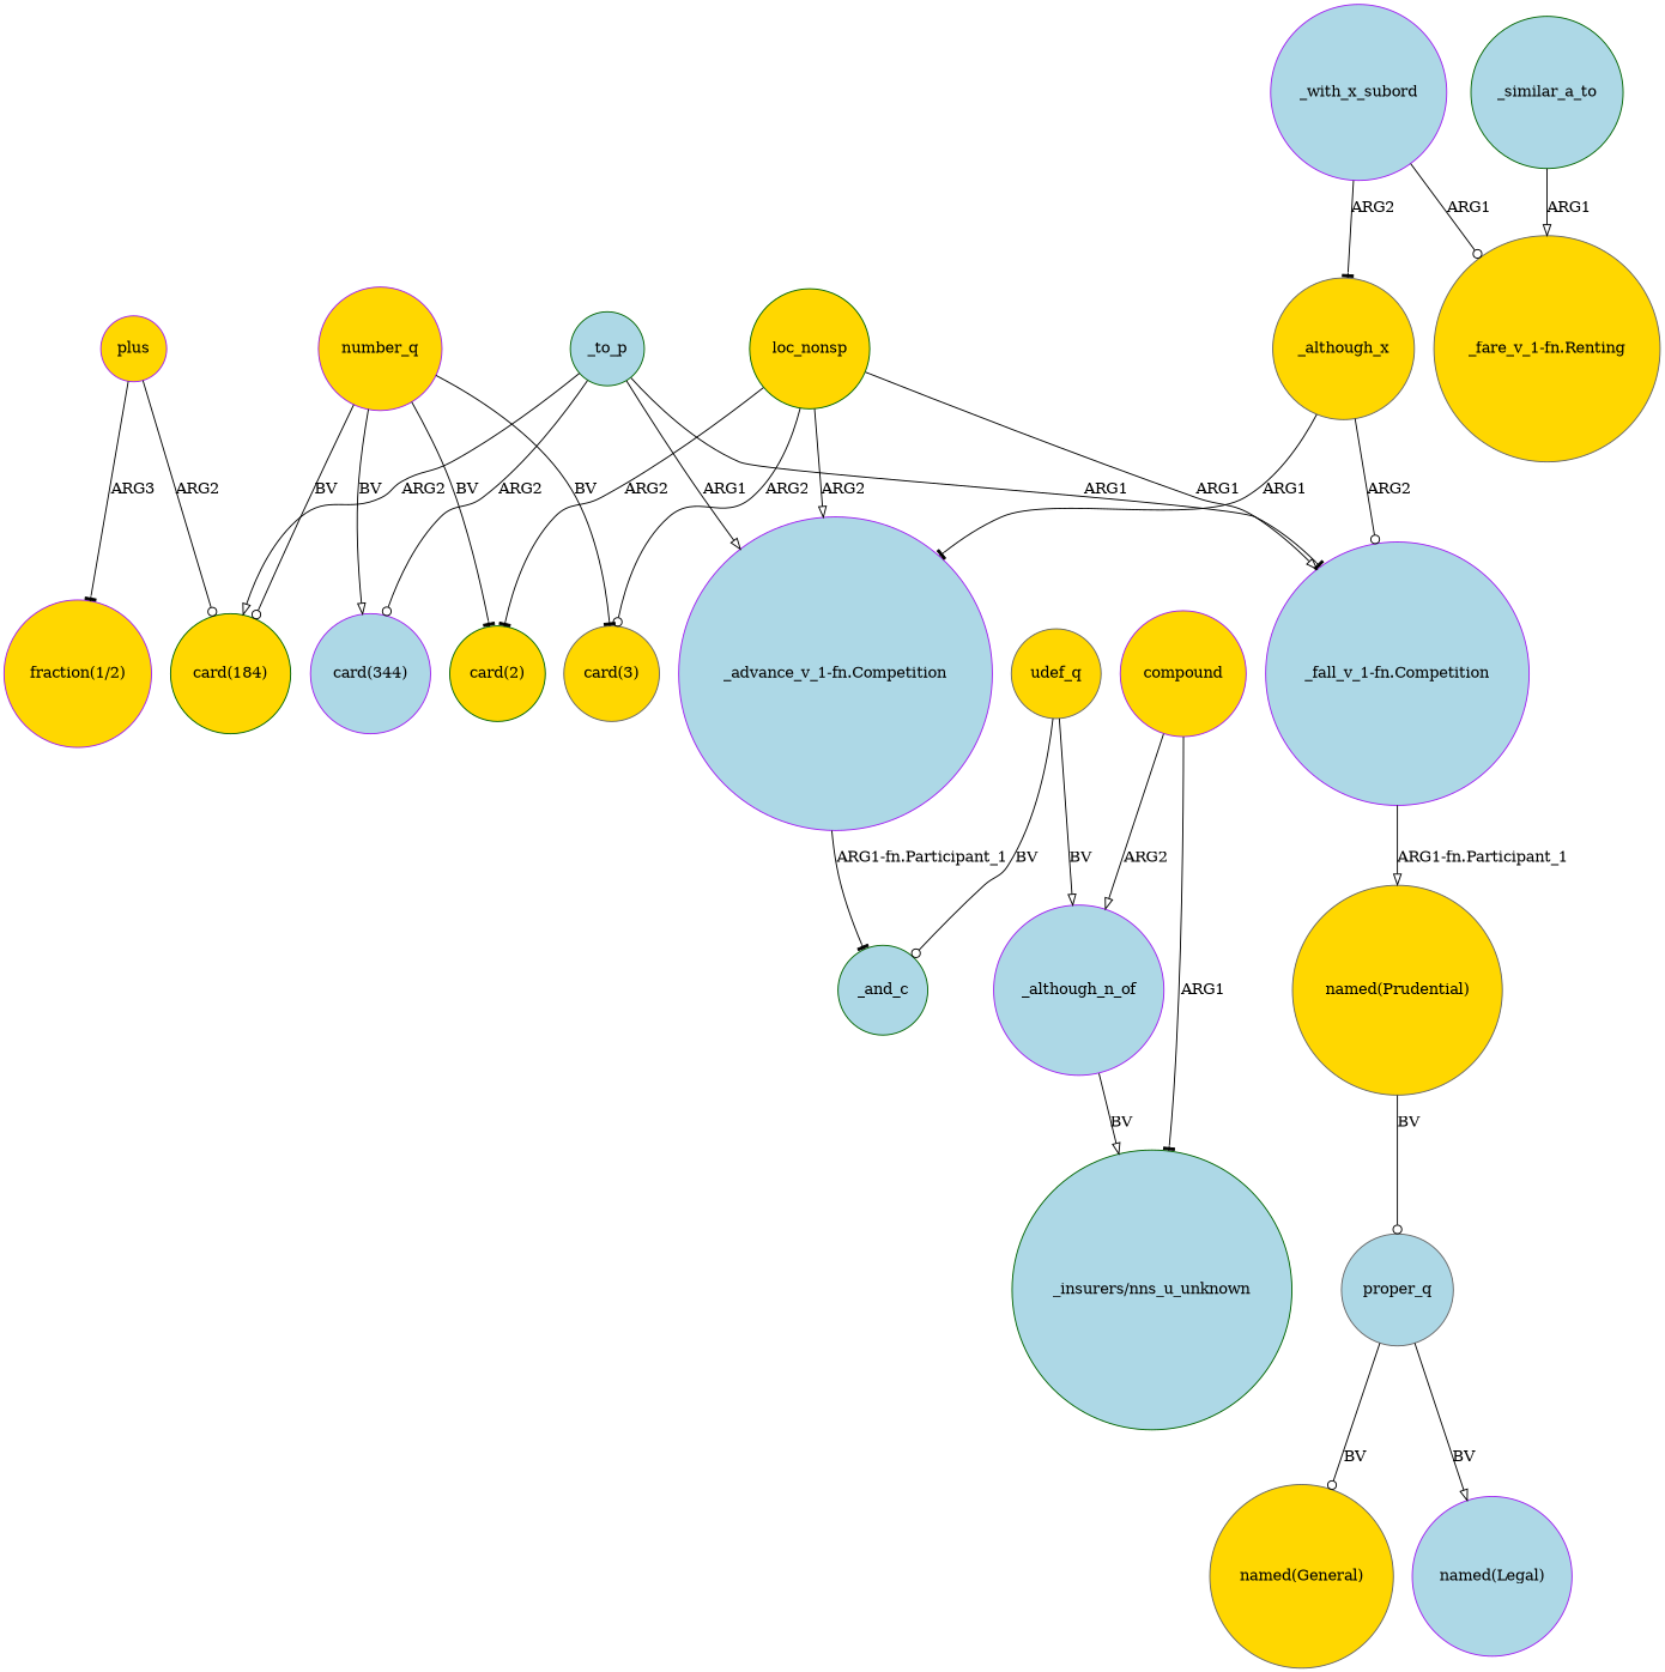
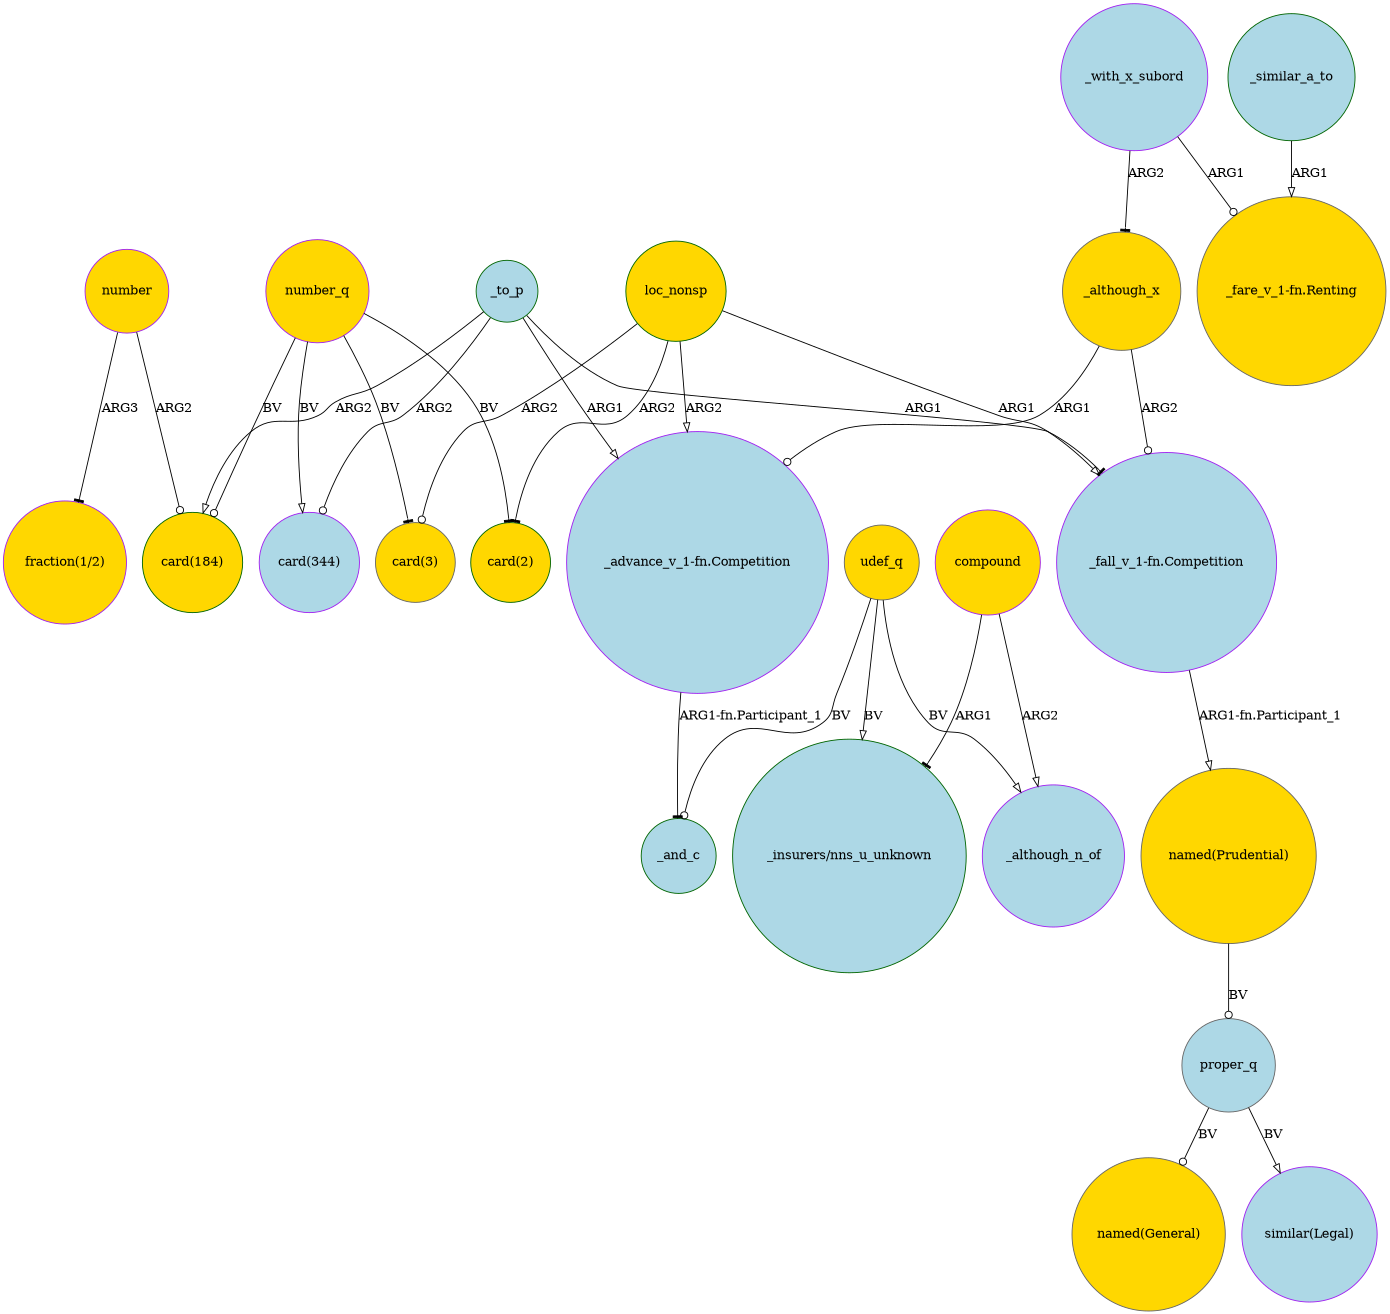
  digraph {
    node [color=purple fillcolor=gold shape=circle style=filled]
    edge [arrowhead=onormal]
    "card(184)" [color=darkgreen]
    number_q
    "card(2)" [color=darkgreen]
    "card(344)" [fillcolor=lightblue]
    "card(3)" [color=gray40]
-   plus
+   plus [label=number]
    "fraction(1/2)"
    _to_p [color=darkgreen fillcolor=lightblue]
    "_fall_v_1-fn.Competition" [fillcolor=lightblue]
    "_advance_v_1-fn.Competition" [fillcolor=lightblue]
    "named(Prudential)" [color=gray40]
    _and_c [color=darkgreen fillcolor=lightblue]
    proper_q [color=gray40 fillcolor=lightblue]
    loc_nonsp [color=darkgreen]
    n15 [fillcolor=lightblue label=_although_n_of]
    compound
    "_insurers/nns_u_unknown" [color=darkgreen fillcolor=lightblue]
    udef_q [color=gray40]
    _with_x_subord [fillcolor=lightblue]
    _although_x [color=gray40]
    "_fare_v_1-fn.Renting" [color=gray40]
    "named(General)" [color=gray40]
-   "named(Legal)" [fillcolor=lightblue]
+   "named(Legal)" [fillcolor=lightblue label="similar(Legal)"]
    _similar_a_to [color=darkgreen fillcolor=lightblue]
    number_q -> "card(184)" [arrowhead=odot label=BV]
    number_q -> "card(2)" [arrowhead=tee label=BV]
    number_q -> "card(344)" [label=BV]
    number_q -> "card(3)" [arrowhead=tee label=BV]
    plus -> "card(184)" [arrowhead=odot label=ARG2]
    plus -> "fraction(1/2)" [arrowhead=tee label=ARG3]
    _to_p -> "card(184)" [label=ARG2]
    _to_p -> "card(344)" [arrowhead=odot label=ARG2]
    _to_p -> "_fall_v_1-fn.Competition" [arrowhead=tee label=ARG1]
    _to_p -> "_advance_v_1-fn.Competition" [label=ARG1]
    "_fall_v_1-fn.Competition" -> "named(Prudential)" [label="ARG1-fn.Participant_1"]
    "_advance_v_1-fn.Competition" -> _and_c [arrowhead=tee label="ARG1-fn.Participant_1"]
    "named(Prudential)" -> proper_q [arrowhead=odot label=BV]
    proper_q -> "named(General)" [arrowhead=odot label=BV]
    proper_q -> "named(Legal)" [label=BV]
    loc_nonsp -> "card(2)" [arrowhead=tee label=ARG2]
    loc_nonsp -> "card(3)" [arrowhead=odot label=ARG2]
    loc_nonsp -> "_fall_v_1-fn.Competition" [label=ARG1]
    loc_nonsp -> "_advance_v_1-fn.Competition" [label=ARG2]
    compound -> n15 [label=ARG2]
    compound -> "_insurers/nns_u_unknown" [arrowhead=tee label=ARG1]
    udef_q -> _and_c [arrowhead=odot label=BV]
    udef_q -> n15 [label=BV]
-   n15 -> "_insurers/nns_u_unknown" [label=BV]
+   udef_q -> "_insurers/nns_u_unknown" [label=BV]
    _with_x_subord -> _although_x [arrowhead=tee label=ARG2]
    _with_x_subord -> "_fare_v_1-fn.Renting" [arrowhead=odot label=ARG1]
    _although_x -> "_fall_v_1-fn.Competition" [arrowhead=odot label=ARG2]
-   _although_x -> "_advance_v_1-fn.Competition" [arrowhead=tee label=ARG1]
+   _although_x -> "_advance_v_1-fn.Competition" [arrowhead=odot label=ARG1]
    _similar_a_to -> "_fare_v_1-fn.Renting" [label=ARG1]
  }
